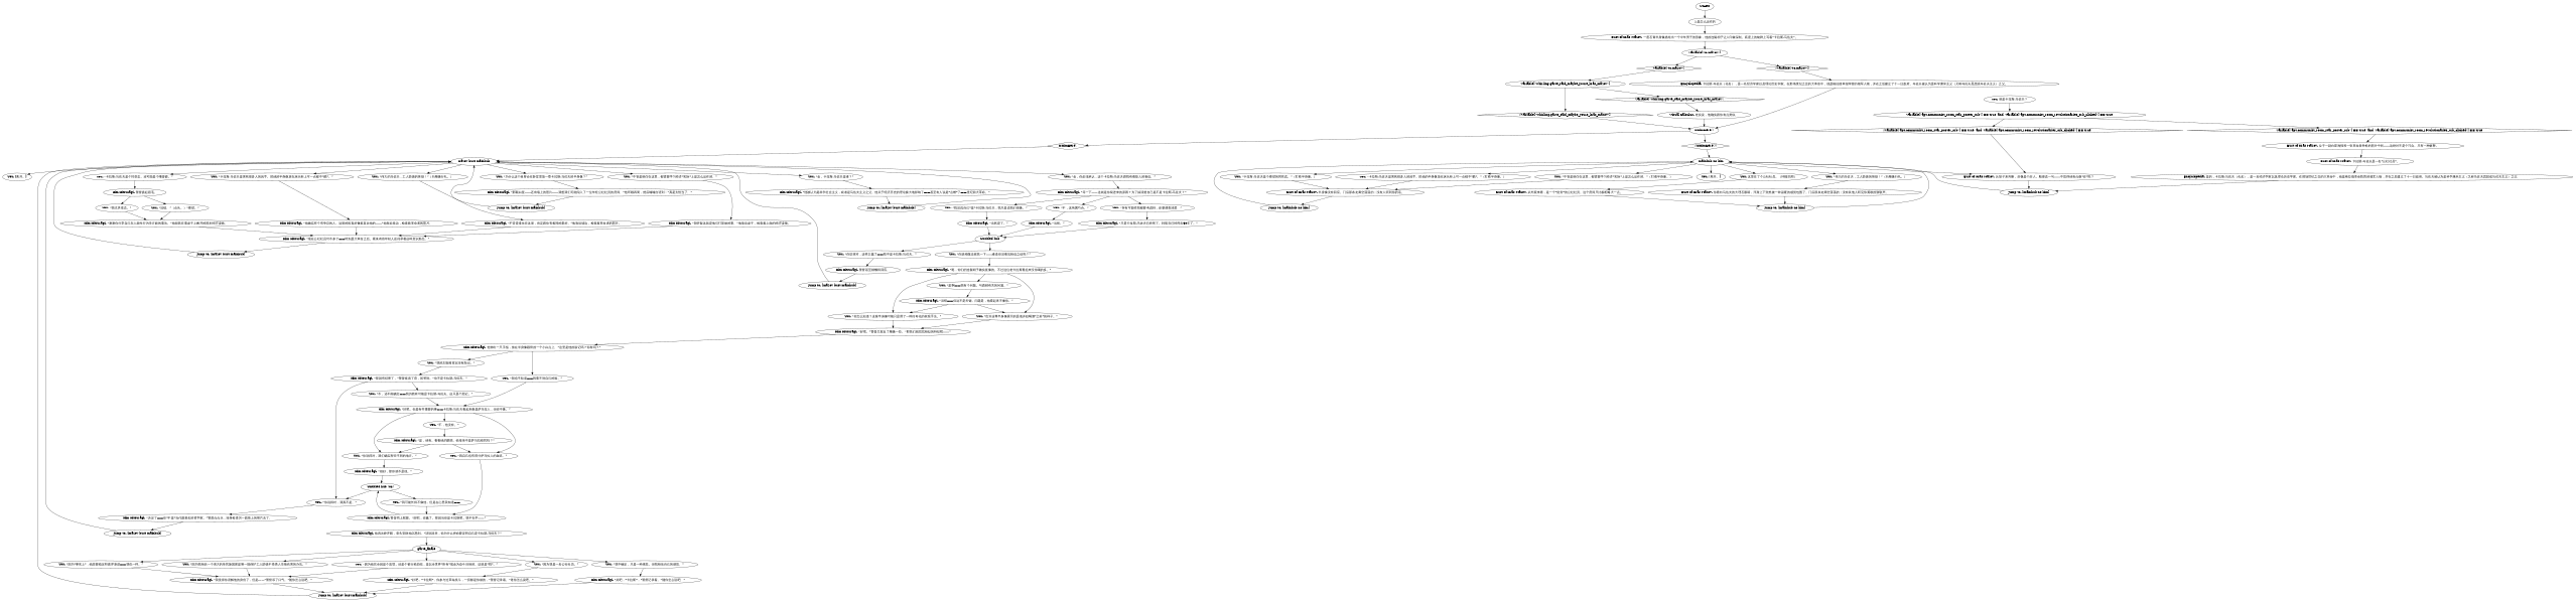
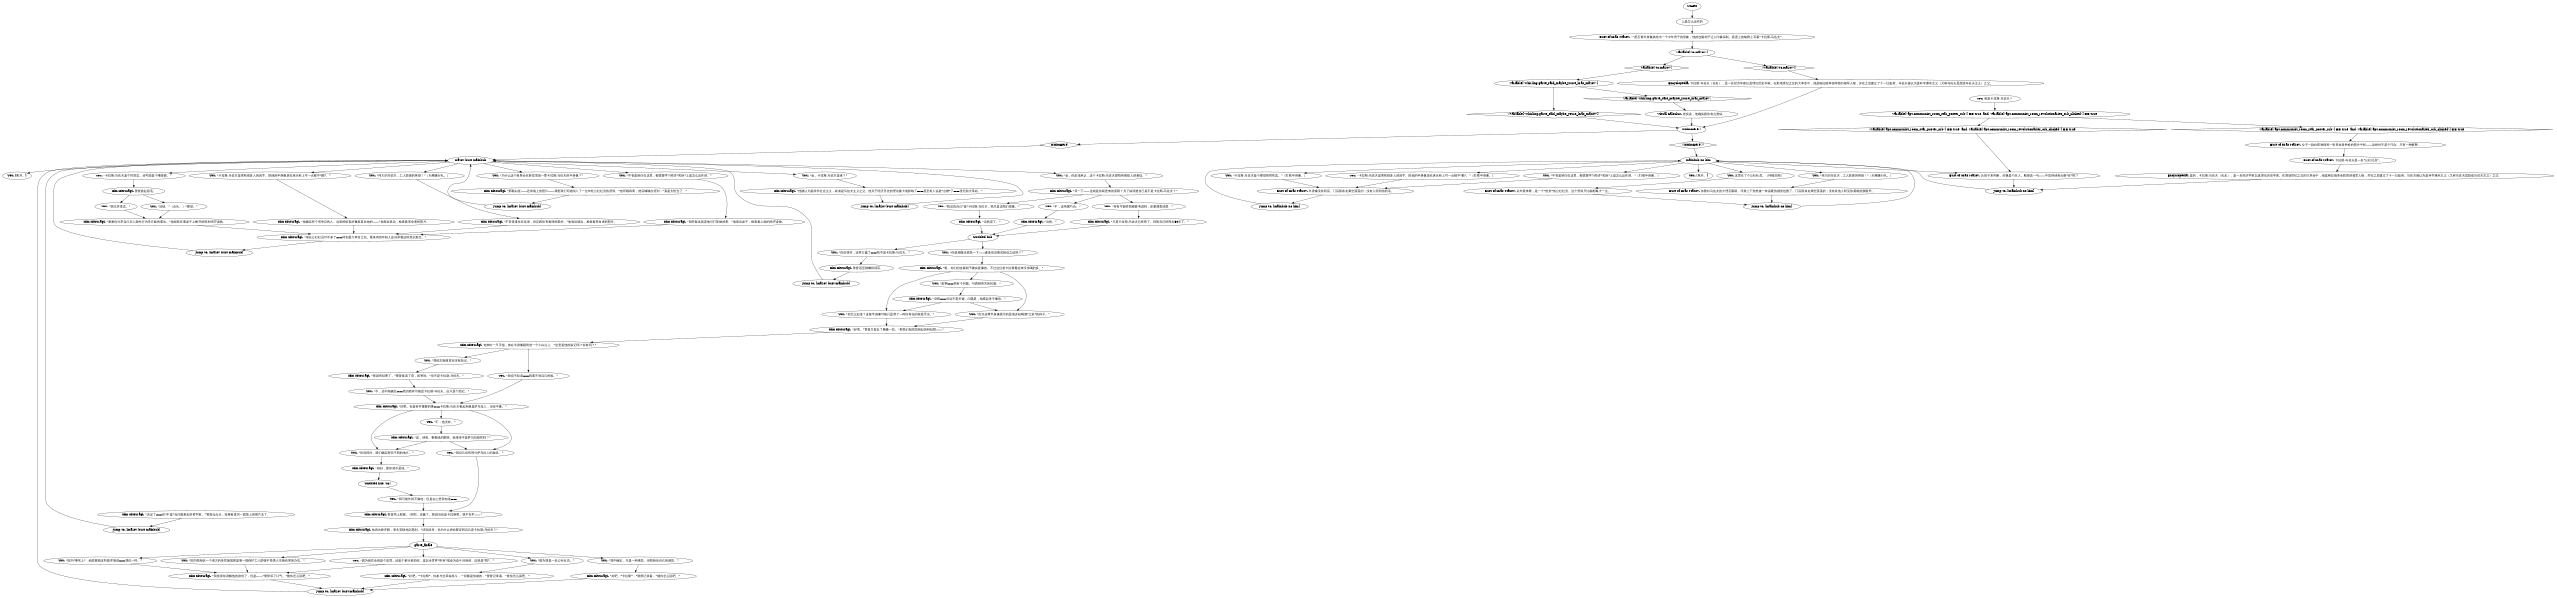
  digraph {
    n1 [label=START]
    n2 [label="上是怎么运作的"]
    n3 [label="Bust of Kras Mazov: 一座石膏半身像描绘出一个中年男子的形象，他的连鬓胡子让人印象深刻。底座上的铭牌上写着“卡拉斯·马佐夫”。"]
    n4 [label="Variable[\"tc.mazov\"]"]
    n5 [label="You: “金，你必须承认，这个卡拉斯·马佐夫跟我有着惊人的相似。”"]
    n6 [label="Kim Kitsuragi: “等一下……这就是你闯进来的原因？为了搞清楚自己是不是卡拉斯·马佐夫？”"]
    n7 [label="You: “所有可能性我都要考虑到，还要调查清楚。”"]
    n8 [label="You: “我没说自己*是*卡拉斯·马佐夫，我只是说我们很像。”"]
    n9 [label="You: “不，这纯属巧合。”"]
    n10 [label="You: 谁是卡拉斯·马佐夫？"]
    n11 [label="Variable[\"apt.communist_room_star_poster_orb\"] == true  and  Variable[\"apt.communist_room_revolutionaries_orb_clicked\"] == true"]
    n12 [label="Variable[\"apt.communist_room_star_poster_orb\"] == true  and  Variable[\"apt.communist_room_revolutionaries_orb_clicked\"] == true" shape=diamond]
    n13 [label="!(Variable[\"apt.communist_room_star_poster_orb\"] == true  and  Variable[\"apt.communist_room_revolutionaries_orb_clicked\"] == true)" shape=diamond]
    n14 [label="Kim Kitsuragi: “他被认为是科学社会主义，或者是马佐夫主义之父。他关于经济历史的理论极大地影响了——甚至有人说是*点燃*了——世纪前大革命。”"]
    n15 [label="Jump to: [mazov bust mainhub]"]
    n16 [label="mazov bust mainhub"]
    n17 [label="You: “因为*事实上*，他想要稳定和循序渐进——我也一样。”"]
    n18 [label="Kim Kitsuragi: “我觉得你误解他的身份了，但是……”警督叹了口气。“随你怎么说吧。”"]
    n19 [label="Jump to: [mazov bust mainhub]"]
    n20 [label="You: “没错。”（点头。）“猥琐。”"]
    n21 [label="Kim Kitsuragi: “谢谢你分享自己在人类性行为学方面的看法。”他假装在看桌子上摊开的那本经济读物。"]
    n22 [label="Kim Kitsuragi: “现在公社社员可不多了——特别是大革命之后。看来有些年轻人还传承着这种意识形态。”"]
    n23 [label="Bust of Kras Mazov: 从胡子来判断，好像是个好人。顺便说一句……不觉得他有点像*你*吗？"]
    n24 [label="Jump to: [mainhub no kim]"]
    n25 [label="mainhub no kim"]
    n26 [label="Kim Kitsuragi: “只是卡拉斯·马佐夫已经死了。到现在已经死去50年了。”"]
    n27 [label="Untitled hub"]
    n28 [label="Encyclopedia: 卡拉斯·马佐夫（化名），是一名经济学家以及理论历史学家。在那场世纪之交的大革命中，他是格拉德革命阵营的领军人物，并在之后建立了十一日政府。马佐夫被认为是科学康米主义（又称马佐夫思想或马佐夫主义）之父。"]
    n29 [label="IsKimHere()"]
    n30 [label="IsKimHere()" shape=diamond]
    n31 [label="!(IsKimHere())" shape=diamond]
    n32 [label="Bust of Kras Mazov: 位于一副白星海报和一张革命者举枪的照片中间……这绝对不是个巧合。只有一种解释。"]
    n33 [label="Bust of Kras Mazov: 卡拉斯·马佐夫是一名*公社社员*。"]
    n34 [label="Encyclopedia: 是的，卡拉斯·马佐夫（化名），是一名经济学家以及理论历史学家。在那场世纪之交的大革命中，他是格拉德革命阵营的领军人物，并在之后建立了十一日政府。马佐夫被认为是科学康米主义（又称马佐夫思想或马佐夫主义）之父。"]
    n35 [label="Jump to: [mazov bust mainhub]"]
    n36 [label="Kim Kitsuragi: “当然。”"]
    n37 [label="You: “你就稍微迁就我一下……难道你没看见相似之处吗？”"]
    n38 [label="You: “你说得对，这样太蠢了——我不是卡拉斯·马佐夫。”"]
    n39 [label="You: “不管是谁住在这里，都需要学习经济*实际*上是怎么运作的。”（盯着半身像。）"]
    n40 [label="Bust of Kras Mazov: 半身像没有回应。门后那条走廊空荡荡的；没有人听到你的话。"]
    n41 [label="Jump to: [mainhub no kim]"]
    n42 [label="You: “卡拉斯·马佐夫是个猥琐的同性恋。”（盯着半身像。）"]
    n43 [label="You: “是啊——我有个问题。与酒精有关的问题。”"]
    n44 [label="Kim Kitsuragi: “没错——但这不是关键。问题是，他看起来不像你。”"]
    n45 [label="You: “也许这尊半身像展示的是他开始喝酒*之前*的样子。”"]
    n46 [label="You: “你怎么知道？这座半身像可能只是用了一种传奇化的表现手法。”"]
    n47 [label="Variable[\"tc.mazov\"]" shape=diamond]
    n48 [label="!(Variable[\"tc.mazov\"])" shape=diamond]
    n49 [label="You: “伟大的马佐夫，工人阶级的英雄！”（向雕像行礼。）"]
    n50 [label="Kim Kitsuragi: “不管是谁住在这里，肯定跟你有相同的爱好。”他靠近墙边，检查着革命者的照片。"]
    n51 [label="You: “卡拉斯·马佐夫是个性变态。还可能是个嗜兽癖。”"]
    n52 [label="You: “金，卡拉斯·马佐夫是谁？”"]
    n53 [label="You: [离开。]"]
    n54 [label="You: “不管是谁住在这里，都需要学习经济*实际*上是怎么运作的。”"]
    n55 [label="You: “卡拉斯·马佐夫是害死很多人的凶手。把他的半身像放在床头柜上可一点都不*酷*。”"]
    n56 [label="You: “为什么这个租客会在卧室里放一尊卡拉斯·马佐夫的半身像？”"]
    n57 [label="Kim Kitsuragi: “好吧。”警督又靠近了雕像一些。“那我们就找找相似的特征吧……”"]
    n58 [label="Kim Kitsuragi: 他伸出一只手指，放在半身像颧骨的一个小白点上。“这里是他的胎记吗？你有吗？”"]
    n59 [label="Jump to: [mainhub no kim]"]
    n60 [label="You: “卡拉斯·马佐夫是害死很多人的凶手。把他的半身像放在床头柜上可一点都不*酷*。”（盯着半身像。）"]
    n61 [label="You: 这里住了个公社社员。（环顾四周）"]
    n62 [label="You: “伟大的马佐夫，工人阶级的英雄！”（向雕像行礼。）"]
    n63 [label="You: [离开。]"]
    n64 [label="You: “我讨厌变态。”"]
    n65 [label="Kim Kitsuragi: “呃，你们的连鬓胡子确实挺像的。不过这位老卡拉斯看起来没你喝的多。”"]
    n66 [label="Kim Kitsuragi: 警督甚至都懒得回应。"]
    n67 [label="Kim Kitsuragi: 他再次睁开眼，歪头安静地沉思到。“话说回来，你为什么拼命要证明自己是卡拉斯·马佐夫？”"]
    n68 [label=garte_finale]
    n69 [label="You: “因为我相信一个强大的单民族国家是唯一能保护工人阶级不受类人生物伤害的办法。”"]
    n70 [label="You: “因为我是一名公社社员。”"]
    n71 [label="You: “因为他完全就是个流氓，还是个银行抢劫犯，是以全世界*所有*现金为奋斗目标的。这就是*我*。”"]
    n72 [label="You: “我不确定，只是一种感觉。但我相信自己的感觉。”"]
    n73 [label="Bust of Kras Mazov: 从外观来看，是一个*贫穷*的公社社员。这个房间只比橱柜略大一点。"]
    n74 [label="Bust of Kras Mazov: 你看向马佐夫的大理石眼睛，浑身上下突然被一种温暖的感觉包围了。门后那条走廊空荡荡的；没有其他人听见你勇敢的致敬声。"]
    n75 [label="Visual Calculus: 老实说，他确实跟你有点类似。"]
    n76 [label="Jump to: [mazov bust mainhub]"]
    n77 [label="Kim Kitsuragi: 警督扬起眉毛。"]
    n78 [label="Kim Kitsuragi: “我怀疑这就是他们打算做的事。”他靠近桌子，检查着上面的经济读物。"]
    n79 [label="Variable[\"whirling.garte_said_maybe_youre_kras_mazov\"]"]
    n80 [label="Variable[\"whirling.garte_said_maybe_youre_kras_mazov\"]" shape=diamond]
    n81 [label="!(Variable[\"whirling.garte_said_maybe_youre_kras_mazov\"])" shape=diamond]
    n82 [label="Kim Kitsuragi: “好吧。但是有件重要的事——卡拉斯·马佐夫看起来像是萨马拉人，但你不像。”"]
    n83 [label="You: “不，他没有。”"]
    n84 [label="You: “你说得对，我们确实有些不同的地方。”"]
    n85 [label="You: “我自己也有部分萨马拉人的血统。”"]
    n86 [label="Kim Kitsuragi: “是，他有。看看他的眼睛。他母亲不是萨马拉移民吗？”"]
    n87 [label="Kim Kitsuragi: “很好，那你就不是他。”"]
    n88 [label="Kim Kitsuragi: 警督闭上双眼。“好吧，你赢了。那就当你是卡拉斯吧，我不在乎……”"]
    n89 [label="Kim Kitsuragi: “好吧，*卡拉斯*，你参与过革命战斗，一切都是你做的，”警督记录着。“随你怎么说吧。”"]
    n90 [label="Kim Kitsuragi: “好吧，*卡拉斯*，”警督记录着。“随你怎么说吧。”"]
    n91 [label="Kim Kitsuragi: “那就有结果了，”警督挺直了背，回答到。“你不是卡拉斯·马佐夫。”"]
    n92 [label="You: “不，还不能确定——我仍然有可能是卡拉斯·马佐夫。这只是个胎记。”"]
-   n93 [label="You: “你说得对，我真不是。”"]
    n94 [label="Kim Kitsuragi: “决定了——你*不是*当代最著名的哲学家。”警督点点头，转身检查另一面墙上的照片去了。"]
    n95 [label="You: “我可能长得不像他，但是在心里我知道——"]
    n96 [label="You: “我也不知道——我看不到自己的脸。”"]
    n97 [label="Kim Kitsuragi: “他确实有个有争议的人。这里的租客好像挺喜欢他的……”他靠近墙边，检查着革命者的照片。"]
    n98 [label="Kim Kitsuragi: “当然是了。”"]
    n99 [label="You: “我的左脸颊肯定没有胎记。”"]
    n100 [label="Untitled hub (02)"]
    n101 [label="Jump to: [mazov bust mainhub]"]
    n102 [label="Jump to: [mazov bust mainhub]"]
    n103 [label="Kim Kitsuragi: “那颗白星……还有墙上的照片……我想我们可能闯入了一位年轻公社社员的房间。”他环顾四周，然后喃喃自语到：“真是太恰当了。”"]
    n1 -> n2
    n2 -> n3
    n3 -> n4
    n4 -> n47
    n4 -> n48
    n5 -> n6
    n6 -> n7
    n6 -> n8
    n6 -> n9
    n7 -> n26
    n8 -> n98
    n9 -> n36
    n10 -> n11
    n11 -> n12
    n11 -> n13
    n12 -> n32
    n13 -> n23
    n14 -> n15
    n15 -> n16
    n16 -> n5
    n16 -> n49
    n16 -> n51
    n16 -> n52
    n16 -> n53
    n16 -> n54
    n16 -> n55
    n16 -> n56
    n17 -> n18
    n18 -> n19
    n19 -> n16
    n20 -> n21
    n21 -> n22
    n22 -> n35
    n23 -> n24
    n24 -> n25
    n25 -> n23
    n25 -> n39
    n25 -> n42
    n25 -> n60
    n25 -> n61
    n25 -> n62
    n25 -> n63
    n26 -> n27
    n27 -> n37
    n27 -> n38
    n28 -> n29
    n29 -> n30
    n29 -> n31
    n30 -> n16
    n31 -> n25
    n32 -> n33
    n33 -> n34
    n34 -> n24
    n35 -> n16
    n36 -> n27
    n37 -> n65
    n38 -> n66
    n39 -> n40
    n40 -> n41
    n41 -> n25
    n42 -> n40
    n43 -> n44
    n44 -> n45
    n44 -> n46
    n45 -> n57
    n46 -> n57
    n47 -> n79
    n48 -> n28
    n49 -> n50
    n50 -> n22
    n51 -> n77
    n52 -> n14
    n54 -> n78
    n55 -> n97
    n56 -> n103
    n57 -> n58
    n58 -> n96
    n58 -> n99
    n59 -> n25
    n60 -> n40
    n61 -> n73
    n62 -> n74
    n64 -> n21
    n65 -> n43
    n65 -> n45
    n65 -> n46
    n66 -> n102
    n67 -> n68
    n68 -> n17
    n68 -> n69
    n68 -> n70
    n68 -> n71
    n68 -> n72
    n69 -> n18
    n70 -> n89
    n71 -> n18
    n72 -> n90
    n73 -> n59
    n74 -> n59
    n75 -> n29
    n76 -> n16
    n77 -> n20
    n77 -> n64
    n78 -> n22
    n79 -> n80
    n79 -> n81
    n80 -> n75
    n81 -> n29
    n82 -> n83
    n82 -> n84
    n82 -> n85
    n83 -> n86
    n84 -> n87
    n85 -> n88
    n86 -> n84
    n86 -> n85
    n87 -> n100
-   n88 -> n100
+   n88 -> n67
    n89 -> n19
    n90 -> n19
    n91 -> n92
-   n91 -> n93
    n92 -> n82
-   n93 -> n94
    n94 -> n76
    n95 -> n88
    n96 -> n82
    n97 -> n22
    n98 -> n27
    n99 -> n91
-   n100 -> n93
    n100 -> n95
    n101 -> n16
    n102 -> n16
    n103 -> n101
  }
